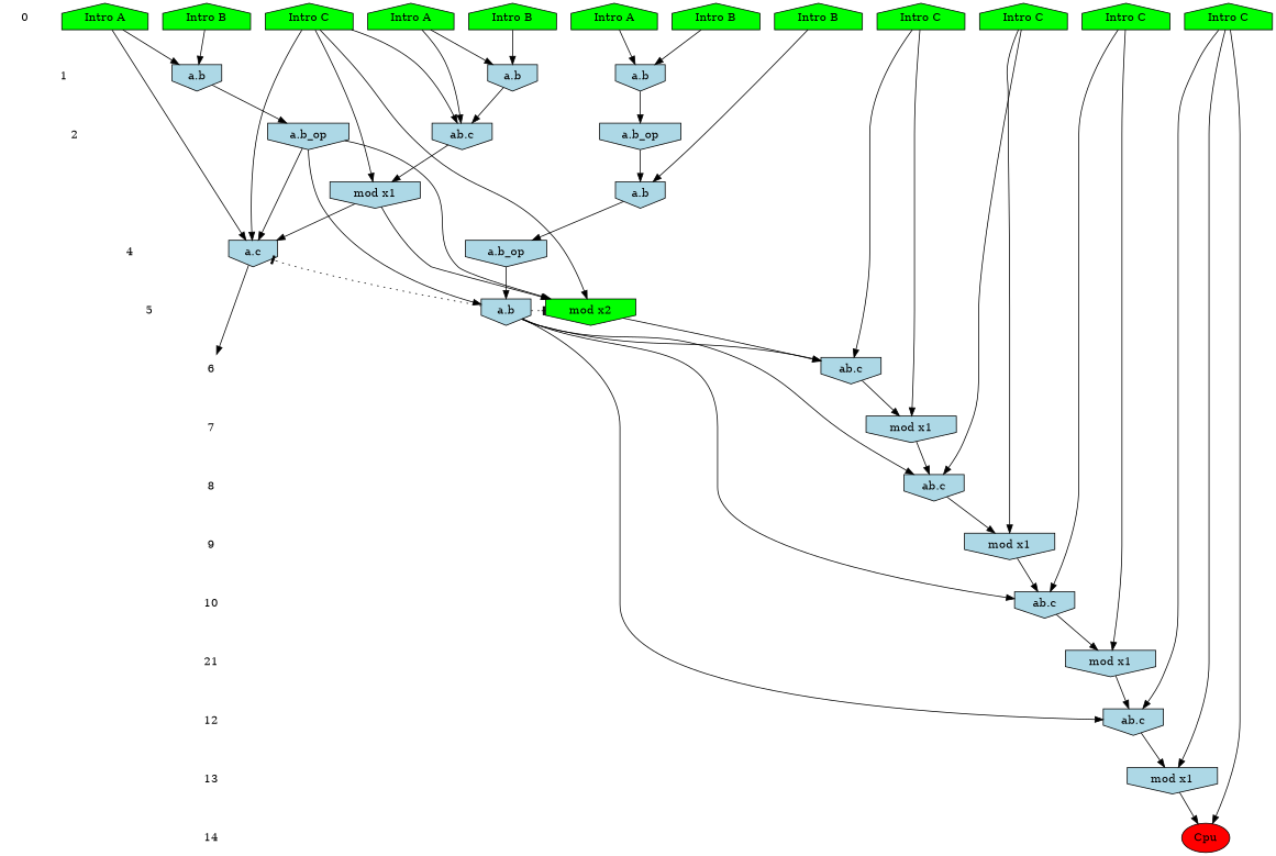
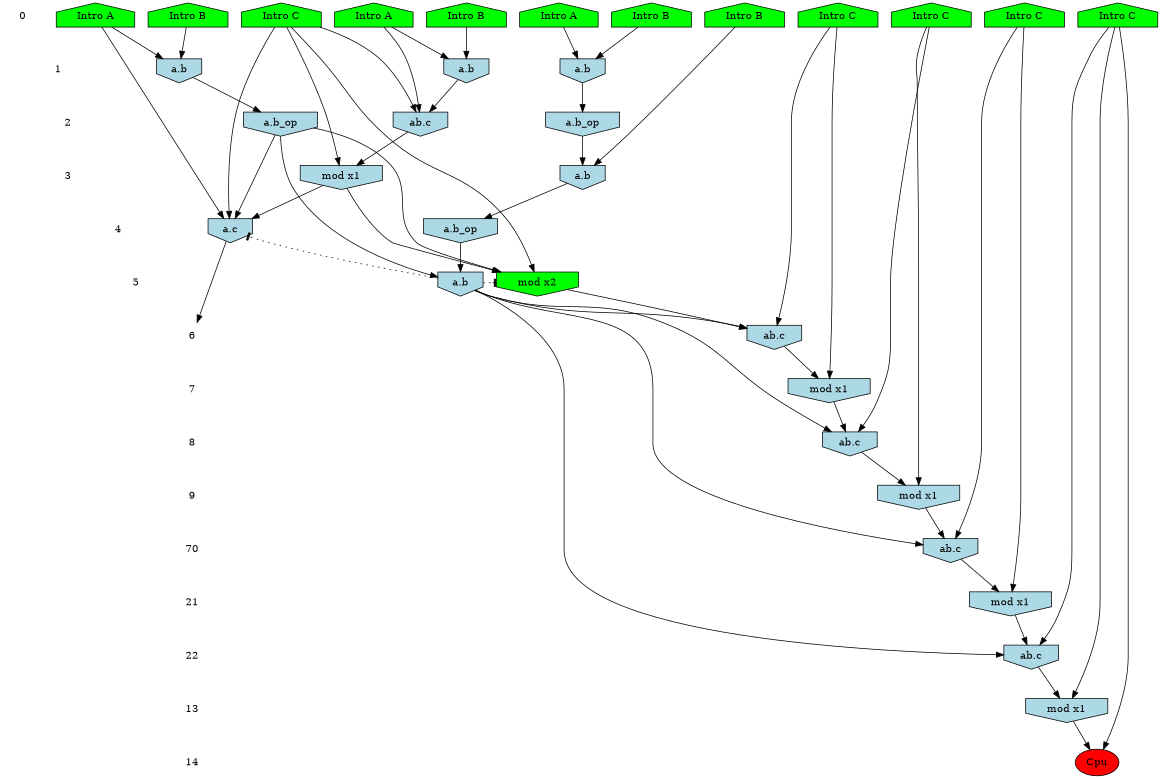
  digraph {
    ranksep=.5
    node [shape=invhouse fillcolor=lightblue style=filled]
    0 [shape=plaintext fillcolor="" style=""]
    n2 [fillcolor=green label="Intro B" shape=house]
    n3 [fillcolor=green label="Intro B" shape=house]
    n4 [fillcolor=green label="Intro A" shape=house]
    n5 [fillcolor=green label="Intro B" shape=house]
    n6 [fillcolor=green label="Intro A" shape=house]
    n7 [fillcolor=green label="Intro A" shape=house]
    n8 [fillcolor=green label="Intro B" shape=house]
    n9 [fillcolor=green label="Intro C" shape=house]
    n10 [fillcolor=green label="Intro C" shape=house]
    n11 [fillcolor=green label="Intro C" shape=house]
    n12 [fillcolor=green label="Intro C" shape=house]
    n13 [fillcolor=green label="Intro C" shape=house]
    1 [shape=plaintext fillcolor="" style=""]
    n15 [label="a.b"]
    n16 [label="a.b"]
    n17 [label="a.b"]
    2 [shape=plaintext fillcolor="" style=""]
    n19 [label="a.b_op"]
    n20 [label="ab.c"]
    n21 [label="a.b_op"]
+   3 [shape=plaintext fillcolor="" style=""]
    n23 [label="mod x1"]
    n24 [label="a.b"]
    4 [shape=plaintext fillcolor="" style=""]
    n26 [label="a.b_op"]
    n27 [label="a.c"]
    5 [shape=plaintext fillcolor="" style=""]
    n29 [fillcolor=green label="mod x2"]
    n30 [label="a.b"]
    6 [shape=plaintext fillcolor="" style=""]
    n32 [label="ab.c"]
    7 [shape=plaintext fillcolor="" style=""]
    n34 [label="mod x1"]
    8 [shape=plaintext fillcolor="" style=""]
    n36 [label="ab.c"]
    9 [shape=plaintext fillcolor="" style=""]
    n38 [label="mod x1"]
-   10 [shape=plaintext fillcolor="" style=""]
+   10 [shape=plaintext label=70 fillcolor="" style=""]
    n40 [label="ab.c"]
    n41 [label=21 shape=plaintext fillcolor="" style=""]
    n42 [label="mod x1"]
-   12 [shape=plaintext fillcolor="" style=""]
+   12 [shape=plaintext label=22 fillcolor="" style=""]
    n44 [label="ab.c"]
    13 [shape=plaintext fillcolor="" style=""]
    n46 [label="mod x1"]
    14 [shape=plaintext fillcolor="" style=""]
    n48 [fillcolor=red label=Cpu shape=""]
    subgraph sub_1 {
      rank=same
      0
      n2
      n3
      n4
      n5
      n6
      n7
      n8
      n9
      n10
      n11
      n12
      n13
    }
    subgraph sub_2 {
      rank=same
      1
      n15
      n16
      n17
    }
    subgraph sub_3 {
      rank=same
      2
      n19
      n20
      n21
    }
    subgraph sub_4 {
      rank=same
+     3
      n23
      n24
    }
    subgraph sub_5 {
      rank=same
      4
      n26
      n27
    }
    subgraph sub_6 {
      rank=same
      5
      n29
      n30
    }
    subgraph sub_7 {
      rank=same
      6
      n32
    }
    subgraph sub_8 {
      rank=same
      7
      n34
    }
    subgraph sub_9 {
      rank=same
      8
      n36
    }
    subgraph sub_10 {
      rank=same
      9
      n38
    }
    subgraph sub_11 {
      rank=same
      10
      n40
    }
    subgraph sub_12 {
      rank=same
      n41
      n42
    }
    subgraph sub_13 {
      rank=same
      12
      n44
    }
    subgraph sub_14 {
      rank=same
      13
      n46
    }
    subgraph sub_15 {
      rank=same
      14
      n48
    }
    0 -> 1 [style=invis]
    n2 -> n24
    n3 -> n15
    n4 -> n16
    n5 -> n17
    n6 -> n15
    n6 -> n20
    n7 -> n17
    n7 -> n27
    n8 -> n16
    n9 -> n36
    n9 -> n38
    n10 -> n44
    n10 -> n46
    n10 -> n48
    n11 -> n20
    n11 -> n23
    n11 -> n27
    n11 -> n29
    n12 -> n40
    n12 -> n42
    n13 -> n32
    n13 -> n34
    1 -> 2 [style=invis]
    n15 -> n20
    n16 -> n19
    n17 -> n21
+   2 -> 3 [style=invis]
    n19 -> n24
    n20 -> n23
    n21 -> n27
    n21 -> n29
    n21 -> n30
+   3 -> 4 [style=invis]
    n23 -> n27
    n23 -> n29
    n24 -> n26
    4 -> 5 [style=invis]
    n26 -> n30
    n27 -> 6
    5 -> 6 [style=invis]
    n29 -> n32
    n30 -> n27 [arrowhead=tee style=dotted]
    n30 -> n29 [arrowhead=tee style=dotted]
    n30 -> n32
    n30 -> n36
    n30 -> n40
    n30 -> n44
    6 -> 7 [style=invis]
    n32 -> n34
    7 -> 8 [style=invis]
    n34 -> n36
    8 -> 9 [style=invis]
    n36 -> n38
    9 -> 10 [style=invis]
    n38 -> n40
    10 -> n41 [style=invis]
    n40 -> n42
    n41 -> 12 [style=invis]
    n42 -> n44
    12 -> 13 [style=invis]
    n44 -> n46
    13 -> 14 [style=invis]
    n46 -> n48
  }
